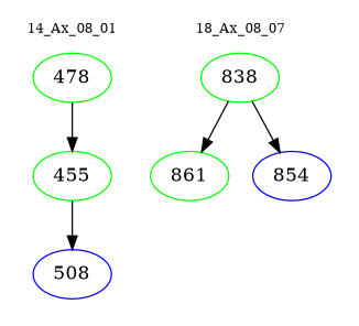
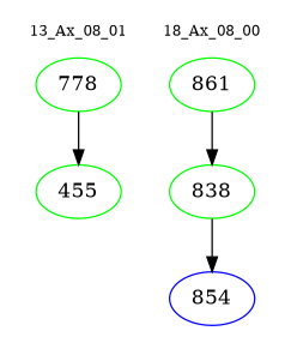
  digraph {
    node [color=green]
    edge [color=black]
-   n1 [label=478]
+   n1 [label=778]
    n2 [label=455]
-   n3 [color=blue label=508]
    n4 [label=861]
    n5 [label=838]
    n6 [color=blue label=854]
    subgraph cluster_1 {
      color=white
      fontsize=10
-     label="14_Ax_08_01"
+     label="13_Ax_08_01"
      n1
      n2
-     n3
    }
    subgraph cluster_2 {
      color=white
      fontsize=10
-     label="18_Ax_08_07"
+     label="18_Ax_08_00"
      n4
      n5
      n6
    }
    n1 -> n2
-   n2 -> n3
-   n5 -> n4
+   n4 -> n5
    n5 -> n6
  }
